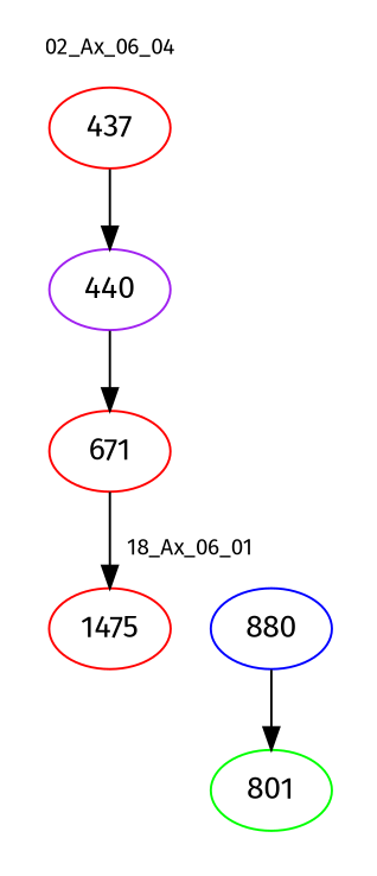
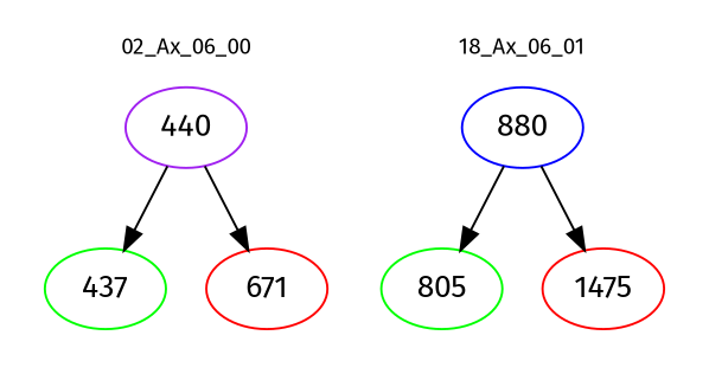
  digraph {
    fontname="Fira Sans"
    node [color=green fontname="Fira Sans"]
    edge [color=black fontname="Fira Sans"]
    n1 [color=purple label=440]
-   n2 [color=red label=437]
+   n2 [label=437]
    n3 [color=red label=671]
    n4 [color=blue label=880]
-   n5 [label=801]
+   n5 [label=805]
    n6 [color=red label=1475]
    subgraph cluster_1 {
      color=white
      fontsize=10
-     label="02_Ax_06_04"
+     label="02_Ax_06_00"
      n1
      n2
      n3
    }
    subgraph cluster_2 {
      color=white
      fontsize=10
      label="18_Ax_06_01"
      n4
      n5
      n6
    }
-   n2 -> n1
+   n1 -> n2
    n1 -> n3
    n4 -> n5
-   n3 -> n6
+   n4 -> n6
  }
